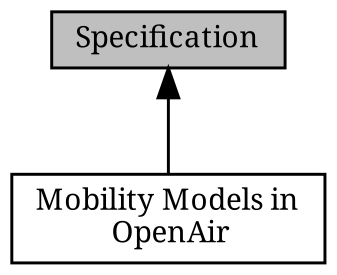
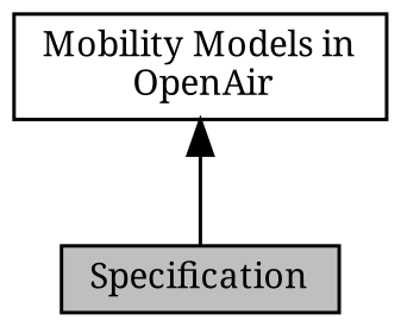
  digraph {
    rankdir=TB
    fontname="Noto Serif"
    node [color=black fontname="Noto Serif" fontsize=10 shape=box style=filled]
    n1 [fillcolor=white height=0.2 label="Mobility Models in\l OpenAir" width=0.4]
    n2 [fillcolor=grey75 fontcolor=black height=0.2 label=Specification width=0.4]
-   n2 -> n1 [dir=back fontname="Noto Serif" fontsize=10 labelfontname=Helvetica labelfontsize=10 shape=plaintext style=solid]
+   n1 -> n2 [dir=back fontname="Noto Serif" fontsize=10 labelfontname=Helvetica labelfontsize=10 shape=plaintext style=solid]
  }
